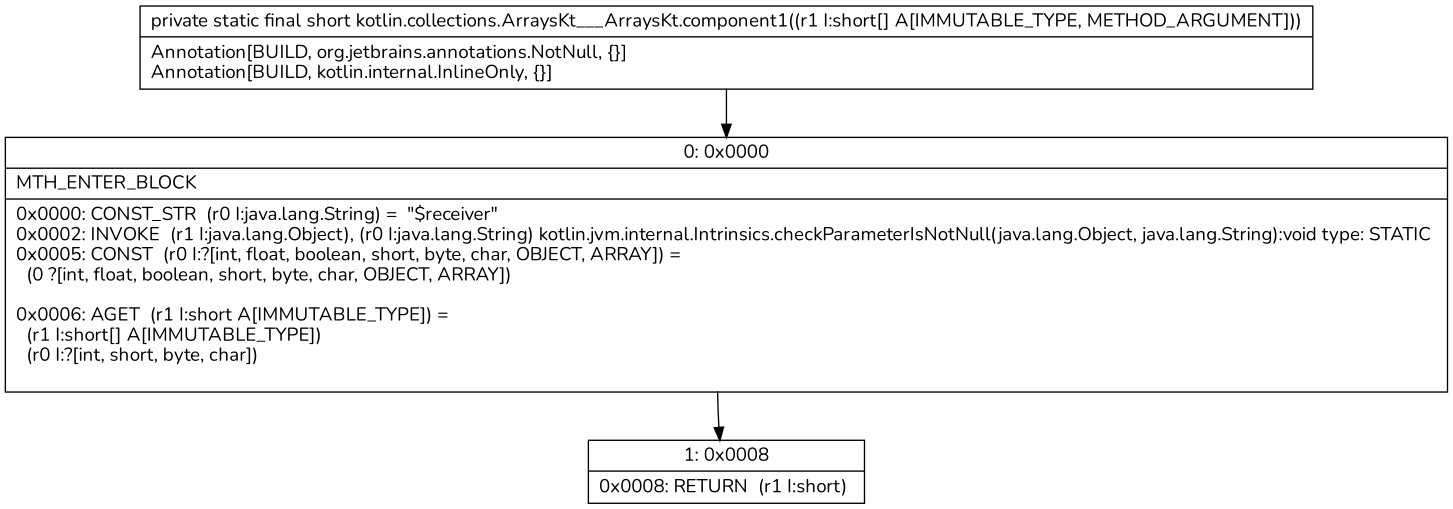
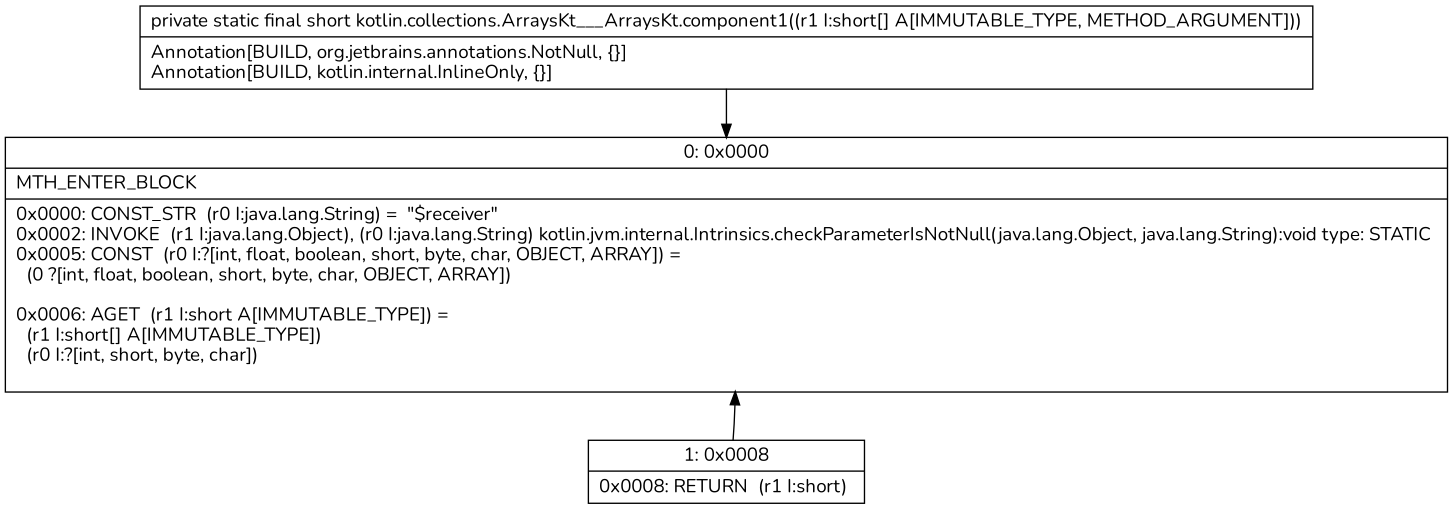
  digraph {
    fontname=Nunito
    node [shape=record fontname=Nunito]
    edge [fontname=Nunito]
    n1 [label="{0\:\ 0x0000|MTH_ENTER_BLOCK\l|0x0000: CONST_STR  (r0 I:java.lang.String) =  \"$receiver\" \l0x0002: INVOKE  (r1 I:java.lang.Object), (r0 I:java.lang.String) kotlin.jvm.internal.Intrinsics.checkParameterIsNotNull(java.lang.Object, java.lang.String):void type: STATIC \l0x0005: CONST  (r0 I:?[int, float, boolean, short, byte, char, OBJECT, ARRAY]) = \l  (0 ?[int, float, boolean, short, byte, char, OBJECT, ARRAY])\l \l0x0006: AGET  (r1 I:short A[IMMUTABLE_TYPE]) = \l  (r1 I:short[] A[IMMUTABLE_TYPE])\l  (r0 I:?[int, short, byte, char])\l \l}"]
    n2 [label="{1\:\ 0x0008|0x0008: RETURN  (r1 I:short) \l}"]
    n3 [label="{private static final short kotlin.collections.ArraysKt___ArraysKt.component1((r1 I:short[] A[IMMUTABLE_TYPE, METHOD_ARGUMENT]))  | Annotation[BUILD, org.jetbrains.annotations.NotNull, \{\}]\lAnnotation[BUILD, kotlin.internal.InlineOnly, \{\}]\l}"]
-   n1 -> n2
+   n2 -> n1
    n3 -> n1
  }
